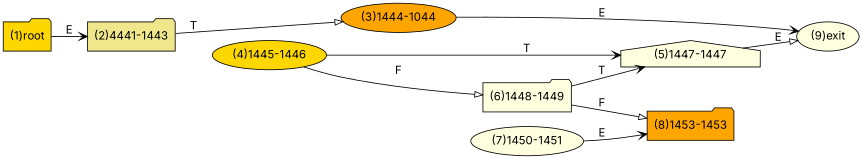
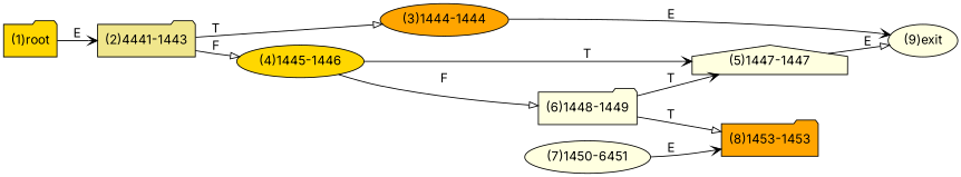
  digraph {
    fontname=Inter
    rankdir=LR
    node [fillcolor=lightyellow fontname=Inter shape=folder style=filled]
    edge [arrowhead=vee fontname=Inter]
    n1 [fillcolor=gold label="(1)root"]
    n2 [fillcolor=khaki label="(2)4441-1443"]
-   n3 [fillcolor=orange label="(3)1444-1044" shape=ellipse]
+   n3 [fillcolor=orange label="(3)1444-1444" shape=ellipse]
    n4 [fillcolor=gold label="(4)1445-1446" shape=ellipse]
    n5 [label="(9)exit" shape=ellipse]
    n6 [label="(5)1447-1447" shape=house]
    n7 [label="(6)1448-1449"]
    n8 [fillcolor=orange label="(8)1453-1453"]
-   n9 [label="(7)1450-1451" shape=ellipse]
+   n9 [label="(7)1450-6451" shape=ellipse]
    n1 -> n2 [label=E]
    n2 -> n3 [arrowhead=onormal label=T]
+   n2 -> n4 [arrowhead=onormal label=F]
    n3 -> n5 [label=E]
    n4 -> n6 [label=T]
    n4 -> n7 [arrowhead=onormal label=F]
    n6 -> n5 [arrowhead=onormal label=E]
    n7 -> n6 [label=T]
-   n7 -> n8 [arrowhead=onormal label=F]
+   n7 -> n8 [arrowhead=onormal label=T]
    n9 -> n8 [label=E]
  }
